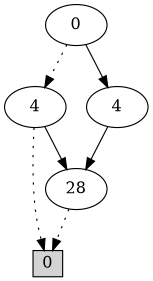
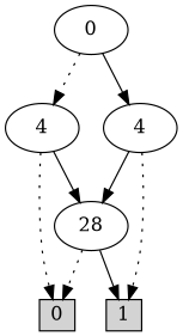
  digraph {
    edge [style=dotted]
    n1 [height=0.3 label=0 shape=box style=filled width=0.3]
+   n2 [height=0.3 label=1 shape=box style=filled width=0.3]
    n3 [label=0]
    n4 [label=4]
    n5 [label=4]
    n6 [label=28]
    n3 -> n4
    n3 -> n5 [style=filled]
    n4 -> n1
    n4 -> n6 [style=filled]
+   n5 -> n2
    n5 -> n6 [style=filled]
    n6 -> n1
+   n6 -> n2 [style=filled]
  }
